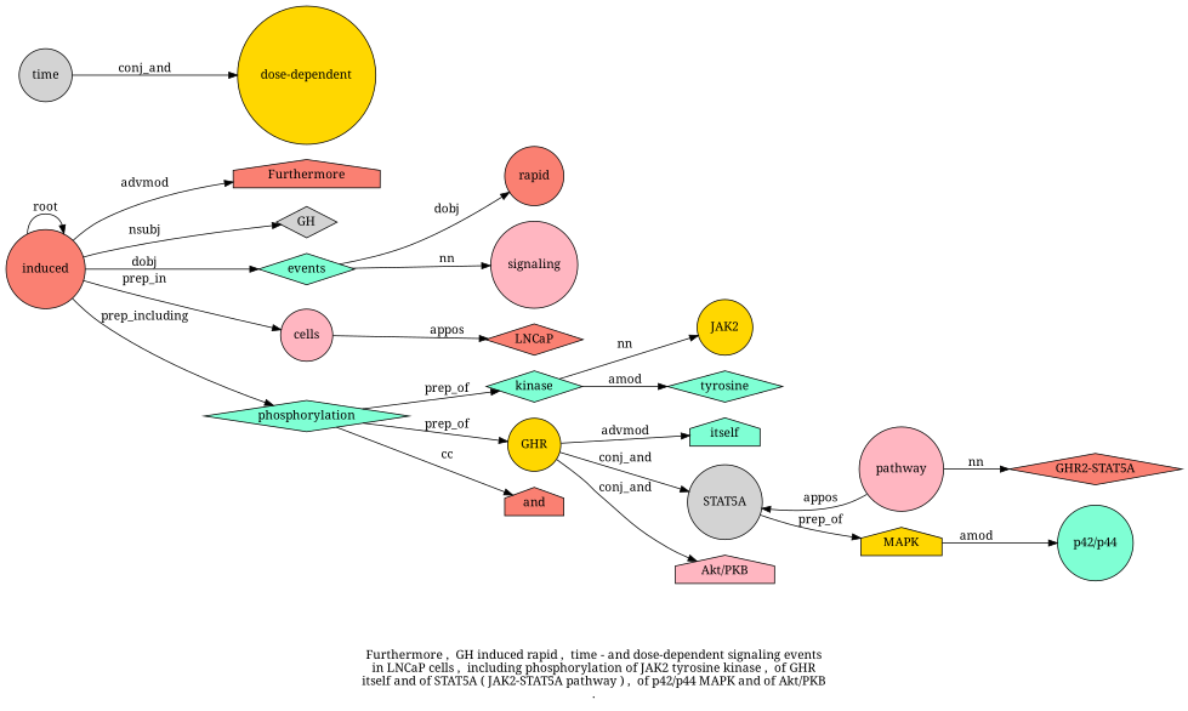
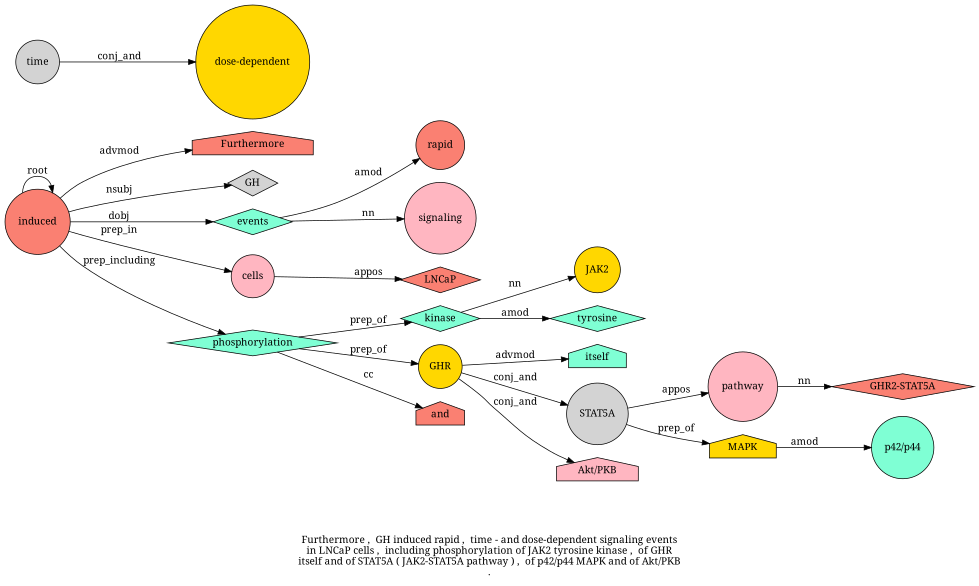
  digraph {
    fontname="Noto Serif"
    label="Furthermore ,  GH induced rapid ,  time - and dose-dependent signaling events\nin LNCaP cells ,  including phosphorylation of JAK2 tyrosine kinase ,  of GHR\nitself and of STAT5A ( JAK2-STAT5A pathway ) ,  of p42/p44 MAPK and of Akt/PKB\n."
    rankdir=LR
    node [fillcolor=salmon fontname="Noto Serif" shape=circle style=filled]
    edge [fontname="Noto Serif"]
    n1 [label=induced]
    n2 [label=Furthermore shape=house]
    n3 [fillcolor=lightgrey label=GH shape=diamond]
    n4 [fillcolor=aquamarine label=events shape=diamond]
    n5 [fillcolor=lightpink label=cells]
    n6 [fillcolor=aquamarine label=phosphorylation shape=diamond]
    n7 [label=rapid]
    n8 [fillcolor=lightpink label=signaling]
    n9 [label=LNCaP shape=diamond]
    n10 [fillcolor=aquamarine label=kinase shape=diamond]
    n11 [fillcolor=gold label=GHR]
    n12 [label=and shape=house]
    n13 [fillcolor=lightgrey label=time]
    n14 [fillcolor=gold label="dose-dependent"]
    n15 [fillcolor=gold label=JAK2]
    n16 [fillcolor=aquamarine label=tyrosine shape=diamond]
    n17 [fillcolor=aquamarine label=itself shape=house]
    n18 [fillcolor=lightgrey label=STAT5A]
    n19 [fillcolor=lightpink label="Akt/PKB" shape=house]
    n20 [fillcolor=lightpink label=pathway]
    n21 [fillcolor=gold label=MAPK shape=house]
    n22 [label="GHR2-STAT5A" shape=diamond]
    n23 [fillcolor=aquamarine label="p42/p44"]
    n1 -> n1 [label=root]
    n1 -> n2 [label=advmod]
    n1 -> n3 [label=nsubj]
    n1 -> n4 [label=dobj]
    n1 -> n5 [label=prep_in]
    n1 -> n6 [label=prep_including]
-   n4 -> n7 [label=dobj]
+   n4 -> n7 [label=amod]
    n4 -> n8 [label=nn]
    n5 -> n9 [label=appos]
    n6 -> n10 [label=prep_of]
    n6 -> n11 [label=prep_of]
    n6 -> n12 [label=cc]
    n10 -> n15 [label=nn]
    n10 -> n16 [label=amod]
    n11 -> n17 [label=advmod]
    n11 -> n18 [label=conj_and]
    n11 -> n19 [label=conj_and]
    n13 -> n14 [label=conj_and]
-   n20 -> n18 [label=appos]
+   n18 -> n20 [label=appos]
    n18 -> n21 [label=prep_of]
    n20 -> n22 [label=nn]
    n21 -> n23 [label=amod]
  }
